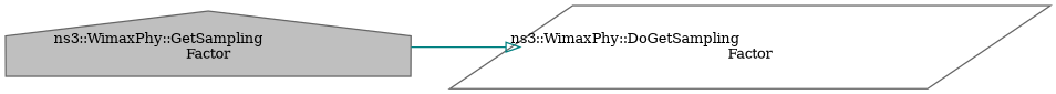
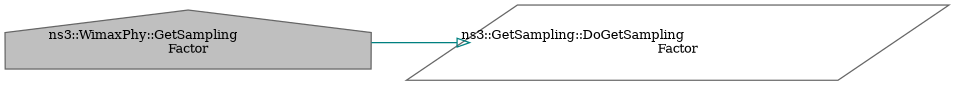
  digraph {
    rankdir=LR
    fontname="DejaVu Serif"
    node [color=gray40 fontname="DejaVu Serif" fontsize=10 style=filled]
    n1 [fillcolor=grey75 fontcolor=black height=0.2 label="ns3::WimaxPhy::GetSampling\lFactor" shape=house width=0.4]
-   n2 [fillcolor=white height=0.2 label="ns3::WimaxPhy::DoGetSampling\lFactor" shape=parallelogram width=0.4]
+   n2 [fillcolor=white height=0.2 label="ns3::GetSampling::DoGetSampling\lFactor" shape=parallelogram width=0.4]
    n1 -> n2 [color=teal fontname="DejaVu Serif" fontsize=10 labelfontname=Helvetica labelfontsize=10 style=solid arrowhead=onormal]
  }
